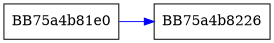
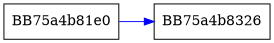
  digraph {
    splines=ortho
    rankdir=LR
    node [shape=box]
    BB75a4b81e0
-   BB75a4b8226
+   BB75a4b8226 [label=BB75a4b8326]
    BB75a4b81e0 -> BB75a4b8226 [color=blue]
  }
